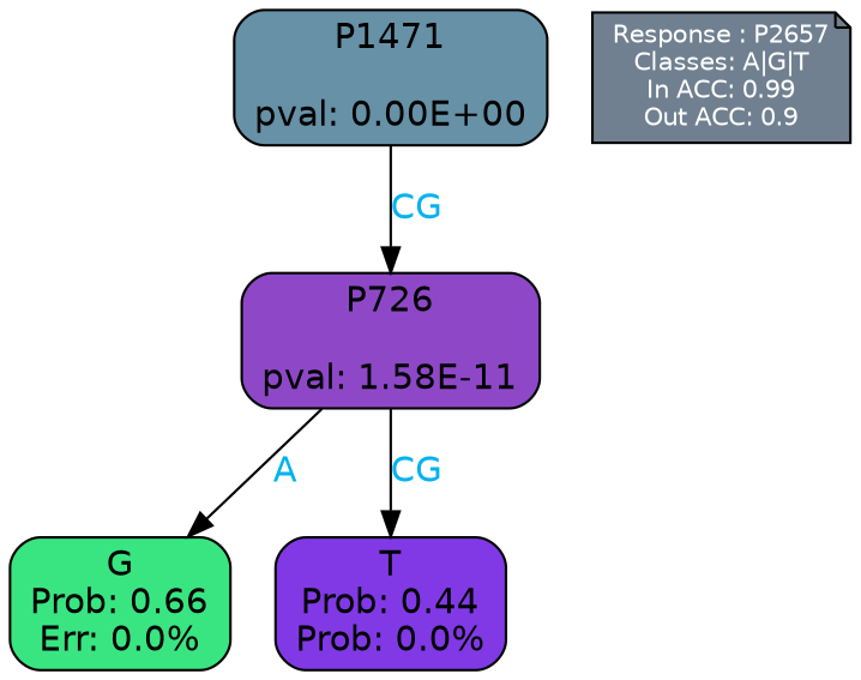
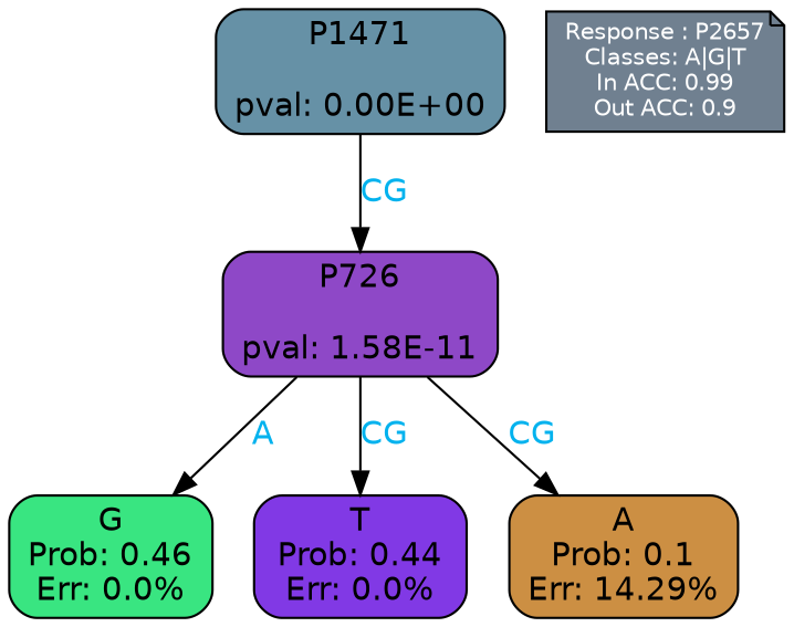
  digraph {
    ranksep=equally
    splines=polylines
    node [color=black fontname=helvetica shape=box style="filled, rounded"]
    edge [fontcolor=deepskyblue2 fontname=helvetica]
-   n1 [fillcolor="#39e581" label="G\nProb: 0.66\nErr: 0.0%"]
-   n2 [fillcolor="#8139e5" label="T\nProb: 0.44\nProb: 0.0%"]
+   n1 [fillcolor="#39e581" label="G\nProb: 0.46\nErr: 0.0%"]
+   n2 [fillcolor="#8139e5" label="T\nProb: 0.44\nErr: 0.0%"]
+   n3 [fillcolor="#cc8f43" label="A\nProb: 0.1\nErr: 14.29%"]
    n4 [align=left fillcolor=slategray fontcolor=white fontsize=10 label="Response : P2657\nClasses: A|G|T\nIn ACC: 0.99\nOut ACC: 0.9\n" shape=note style=filled]
    n5 [fillcolor="#6691a6" label="P1471\n\npval: 0.00E+00"]
    n6 [fillcolor="#8e48c7" label="P726\n\npval: 1.58E-11"]
    subgraph sub_1 {
      rank=same
      n1
      n2
+     n3
    }
    subgraph sub_2 {
      rank=same
      n4
      n5
    }
    n5 -> n6 [label=CG]
    n6 -> n1 [label=A]
    n6 -> n2 [label=CG]
+   n6 -> n3 [label=CG]
  }
